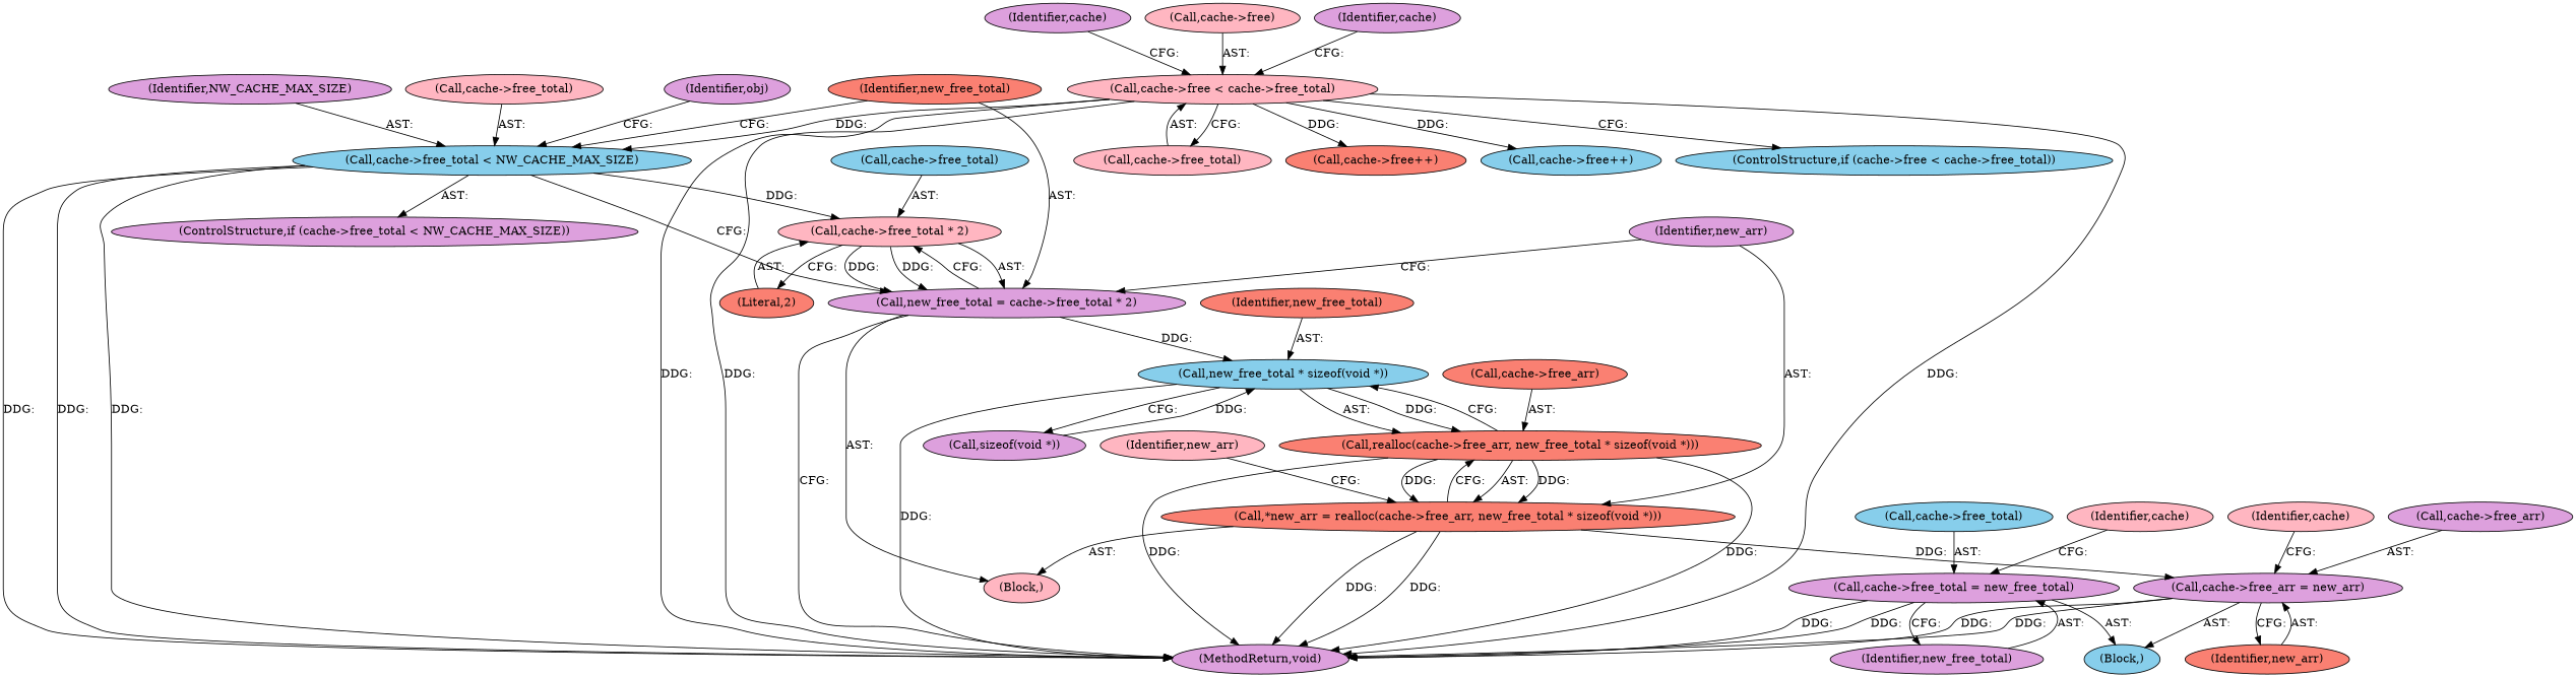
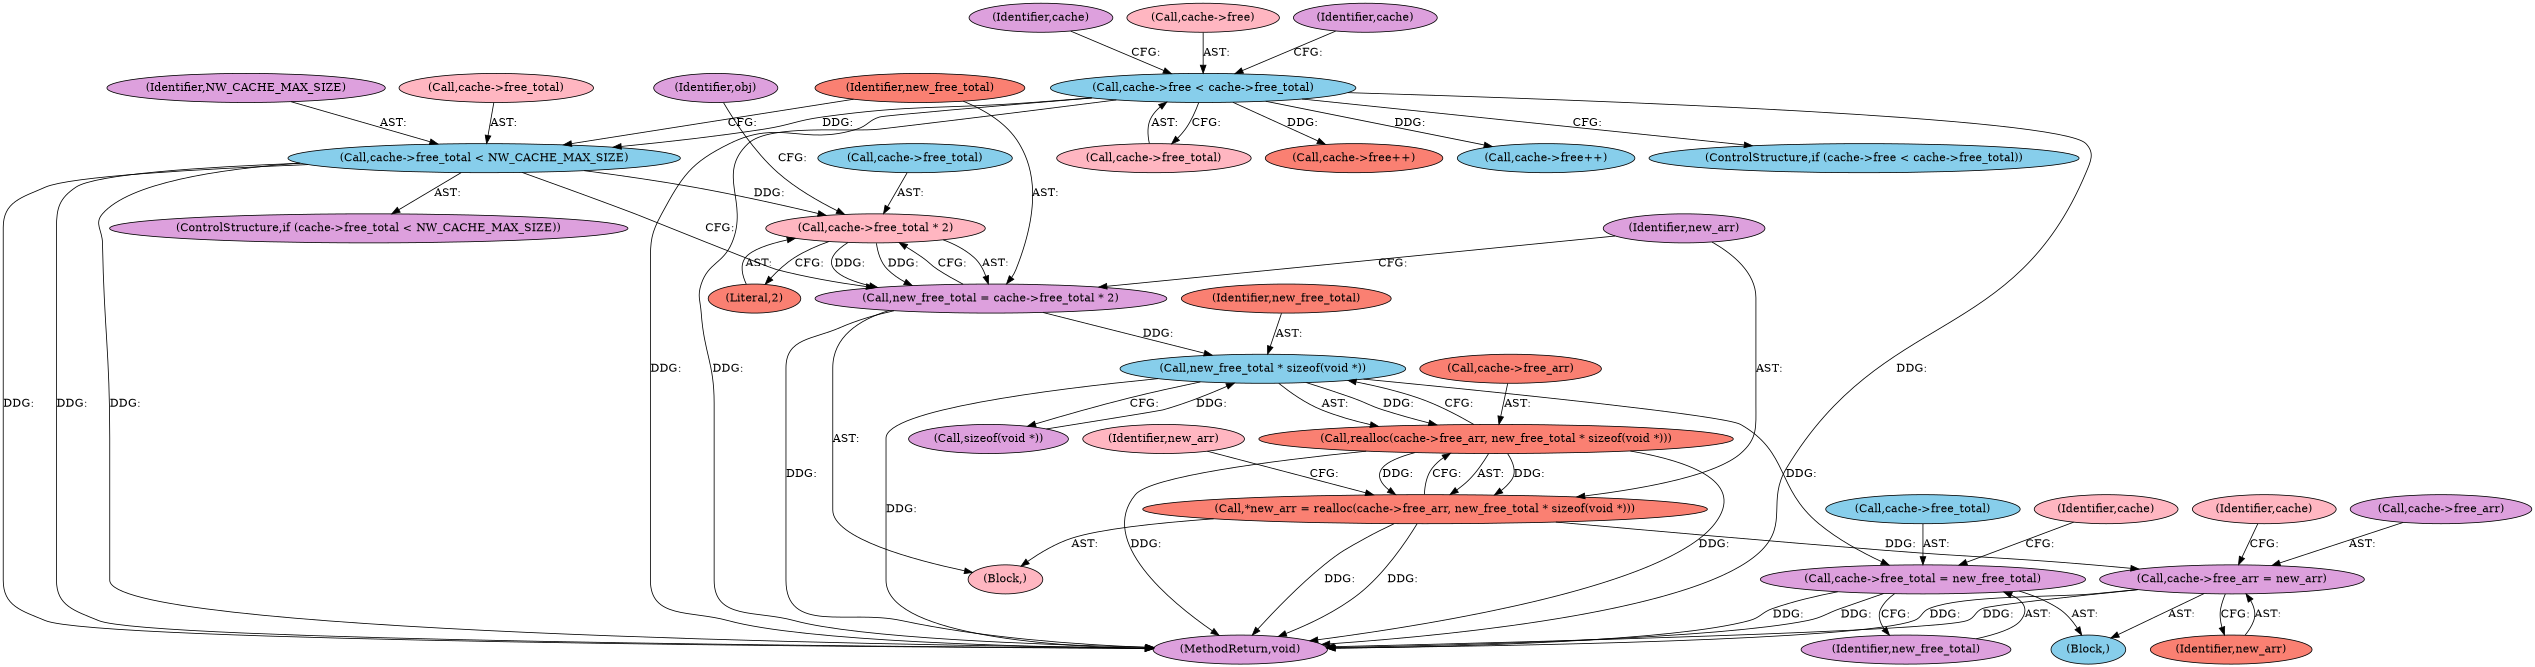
  digraph {
    node [fillcolor=plum style=filled]
    n1 [fillcolor=skyblue label="(Call,cache->free_total < NW_CACHE_MAX_SIZE)"]
    n2 [fillcolor=lightpink label="(Call,cache->free_total * 2)"]
    n3 [label="(ControlStructure,if (cache->free_total < NW_CACHE_MAX_SIZE))"]
    n4 [label="(MethodReturn,void)"]
    n5 [label="(Call,new_free_total = cache->free_total * 2)"]
    n6 [fillcolor=salmon label="(Literal,2)"]
    n7 [label="(Identifier,NW_CACHE_MAX_SIZE)"]
-   n8 [fillcolor=lightpink label="(Call,cache->free < cache->free_total)"]
+   n8 [fillcolor=skyblue label="(Call,cache->free < cache->free_total)"]
    n9 [fillcolor=lightpink label="(Call,cache->free_total)"]
    n10 [fillcolor=salmon label="(Call,cache->free++)"]
    n11 [fillcolor=skyblue label="(Call,cache->free++)"]
    n12 [fillcolor=skyblue label="(ControlStructure,if (cache->free < cache->free_total))"]
    n13 [fillcolor=skyblue label="(Call,new_free_total * sizeof(void *))"]
    n14 [fillcolor=lightpink label="(Block,)"]
    n15 [fillcolor=salmon label="(Call,realloc(cache->free_arr, new_free_total * sizeof(void *)))"]
    n16 [label="(Call,cache->free_total = new_free_total)"]
    n17 [label="(Call,sizeof(void *))"]
    n18 [fillcolor=salmon label="(Call,*new_arr = realloc(cache->free_arr, new_free_total * sizeof(void *)))"]
    n19 [fillcolor=skyblue label="(Block,)"]
    n20 [label="(Identifier,new_free_total)"]
    n21 [label="(Call,cache->free_arr = new_arr)"]
    n22 [fillcolor=salmon label="(Identifier,new_arr)"]
    n23 [label="(Identifier,cache)"]
    n24 [fillcolor=lightpink label="(Call,cache->free)"]
    n25 [fillcolor=lightpink label="(Identifier,new_arr)"]
    n26 [label="(Identifier,obj)"]
    n27 [fillcolor=lightpink label="(Identifier,cache)"]
    n28 [label="(Identifier,cache)"]
    n29 [fillcolor=salmon label="(Identifier,new_free_total)"]
    n30 [label="(Identifier,new_arr)"]
    n31 [fillcolor=skyblue label="(Call,cache->free_total)"]
    n32 [fillcolor=salmon label="(Identifier,new_free_total)"]
    n33 [label="(Call,cache->free_arr)"]
    n34 [fillcolor=skyblue label="(Call,cache->free_total)"]
    n35 [fillcolor=salmon label="(Call,cache->free_arr)"]
    n36 [fillcolor=lightpink label="(Identifier,cache)"]
    n37 [fillcolor=lightpink label="(Call,cache->free_total)"]
    n1 -> n2 [label="DDG: "]
    n1 -> n3 [label="AST: "]
    n1 -> n4 [label="DDG: "]
    n1 -> n4 [label="DDG: "]
    n1 -> n4 [label="DDG: "]
    n1 -> n5 [label="CFG: "]
    n2 -> n5 [label="AST: "]
    n2 -> n5 [label="DDG: "]
    n2 -> n5 [label="DDG: "]
    n2 -> n6 [label="CFG: "]
    n5 -> n2 [label="CFG: "]
-   n5 -> n4 [label="CFG: "]
+   n5 -> n4 [label="DDG: "]
    n5 -> n13 [label="DDG: "]
    n5 -> n14 [label="AST: "]
    n6 -> n2 [label="AST: "]
    n7 -> n1 [label="AST: "]
    n8 -> n1 [label="DDG: "]
    n8 -> n4 [label="DDG: "]
    n8 -> n4 [label="DDG: "]
    n8 -> n4 [label="DDG: "]
    n8 -> n9 [label="CFG: "]
    n8 -> n10 [label="DDG: "]
    n8 -> n11 [label="DDG: "]
    n8 -> n12 [label="CFG: "]
    n9 -> n8 [label="AST: "]
    n13 -> n4 [label="DDG: "]
    n13 -> n15 [label="AST: "]
    n13 -> n15 [label="DDG: "]
+   n13 -> n16 [label="DDG: "]
    n13 -> n17 [label="CFG: "]
    n15 -> n4 [label="DDG: "]
    n15 -> n4 [label="DDG: "]
    n15 -> n13 [label="CFG: "]
    n15 -> n18 [label="AST: "]
    n15 -> n18 [label="DDG: "]
    n15 -> n18 [label="DDG: "]
    n16 -> n4 [label="DDG: "]
    n16 -> n4 [label="DDG: "]
    n16 -> n19 [label="AST: "]
    n16 -> n20 [label="CFG: "]
    n17 -> n13 [label="DDG: "]
    n18 -> n4 [label="DDG: "]
    n18 -> n4 [label="DDG: "]
    n18 -> n14 [label="AST: "]
    n18 -> n15 [label="CFG: "]
    n18 -> n21 [label="DDG: "]
    n20 -> n16 [label="AST: "]
    n21 -> n4 [label="DDG: "]
    n21 -> n4 [label="DDG: "]
    n21 -> n19 [label="AST: "]
    n21 -> n22 [label="CFG: "]
    n22 -> n21 [label="AST: "]
    n23 -> n8 [label="CFG: "]
    n24 -> n8 [label="AST: "]
    n25 -> n18 [label="CFG: "]
-   n26 -> n1 [label="CFG: "]
+   n26 -> n2 [label="CFG: "]
    n27 -> n21 [label="CFG: "]
    n28 -> n8 [label="CFG: "]
    n29 -> n1 [label="CFG: "]
    n29 -> n5 [label="AST: "]
    n30 -> n5 [label="CFG: "]
    n30 -> n18 [label="AST: "]
    n31 -> n2 [label="AST: "]
    n32 -> n13 [label="AST: "]
    n33 -> n21 [label="AST: "]
    n34 -> n16 [label="AST: "]
    n35 -> n15 [label="AST: "]
    n36 -> n16 [label="CFG: "]
    n37 -> n1 [label="AST: "]
  }
